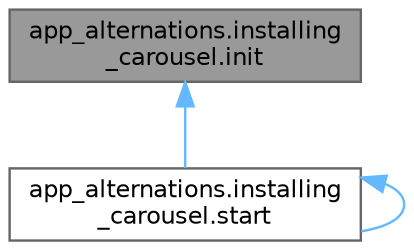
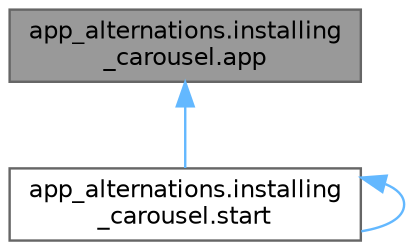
  digraph {
    rankdir=TB
    node [fontname=Helvetica fontsize=10 shape=box style=filled]
    edge [color=steelblue1 dir=back fontname=Helvetica fontsize=10 labelfontname=Helvetica labelfontsize=10 style=solid]
-   n1 [color=gray40 fillcolor=grey60 fontcolor=black height=0.2 label="app_alternations.installing\l_carousel.init" width=0.4]
+   n1 [color=gray40 fillcolor=grey60 fontcolor=black height=0.2 label="app_alternations.installing\l_carousel.app" width=0.4]
    n2 [color=grey40 fillcolor=white height=0.2 label="app_alternations.installing\l_carousel.start" width=0.4]
    n1 -> n2
    n2 -> n2
  }
